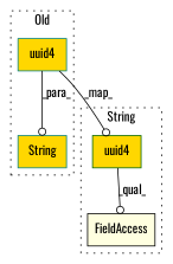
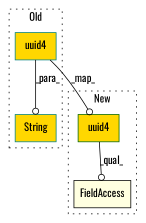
  digraph {
    fontname=Oswald
    node [a=32 l=7 shape=box style=filled fillcolor=gold color=teal fontname=Oswald]
    edge [arrowhead=odot fontname=Oswald]
    n1 [label=uuid4 s=733]
    n2 [l="7,1" label=String s="721,740"]
    n3 [label=uuid4 s=851 color=darkgreen]
    n4 [a=22 l=16 label=FieldAccess s=846 fillcolor=lightyellow color=black]
    subgraph cluster_1 {
      label=Old
      style=dotted
      n1
      n2
    }
    subgraph cluster_2 {
-     label=String
+     label=New
      style=dotted
      n3
      n4
    }
    n1 -> n2 [label=_para_]
    n1 -> n3 [label=_map_]
    n3 -> n4 [label=_qual_]
  }
